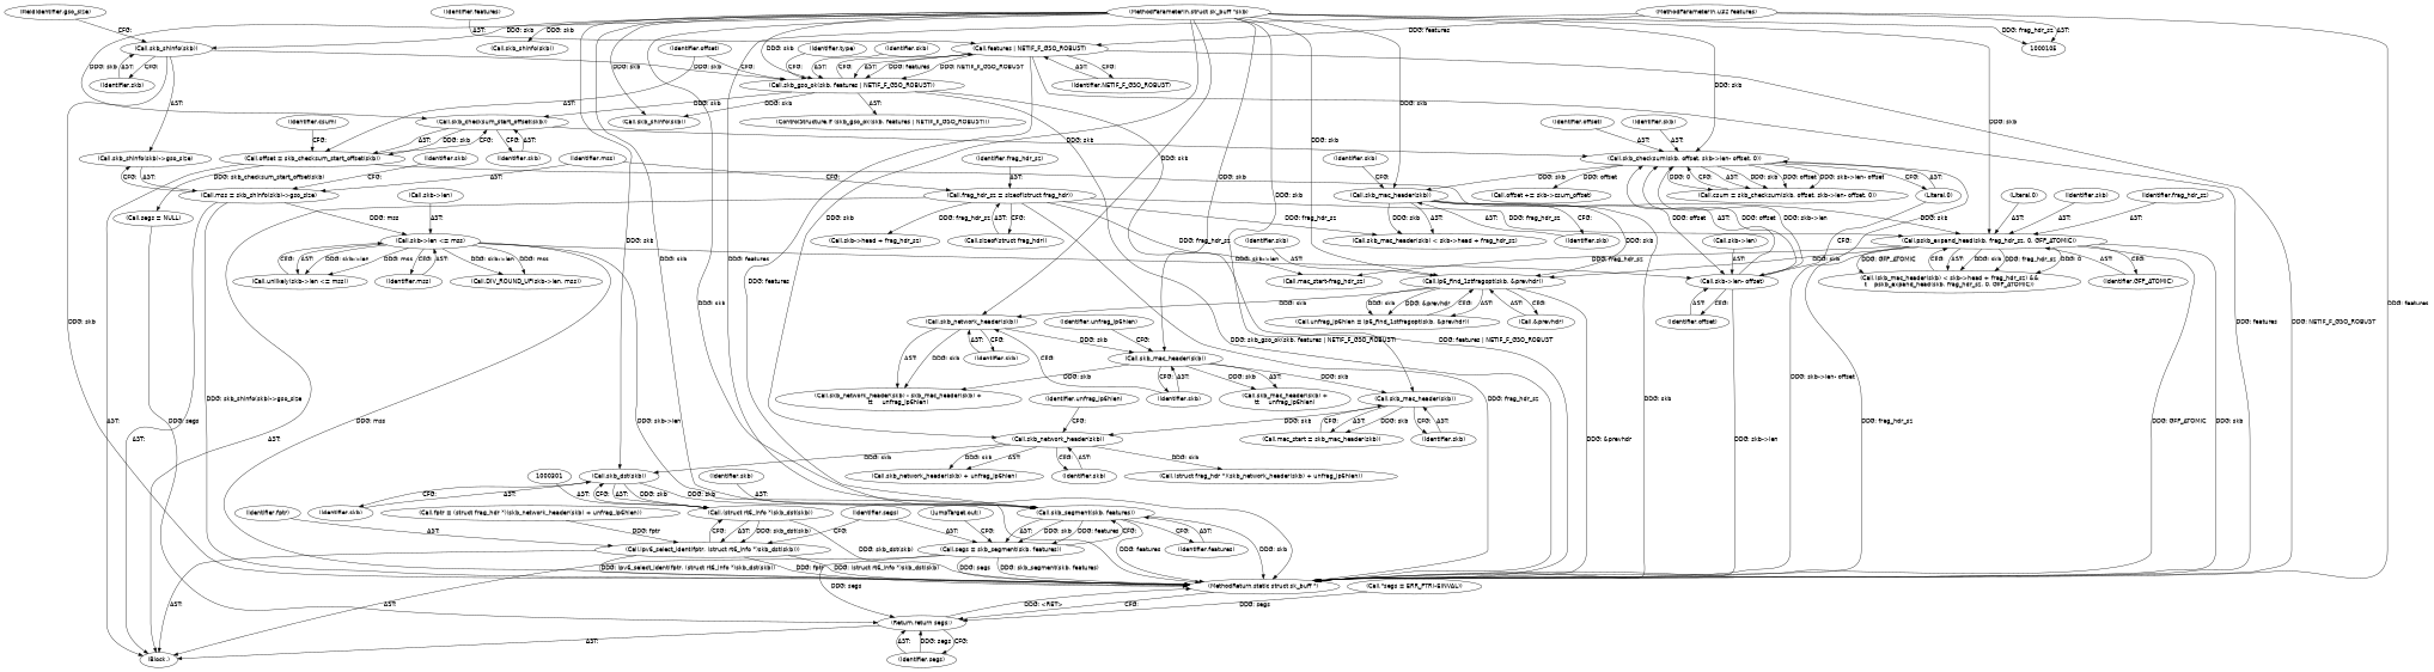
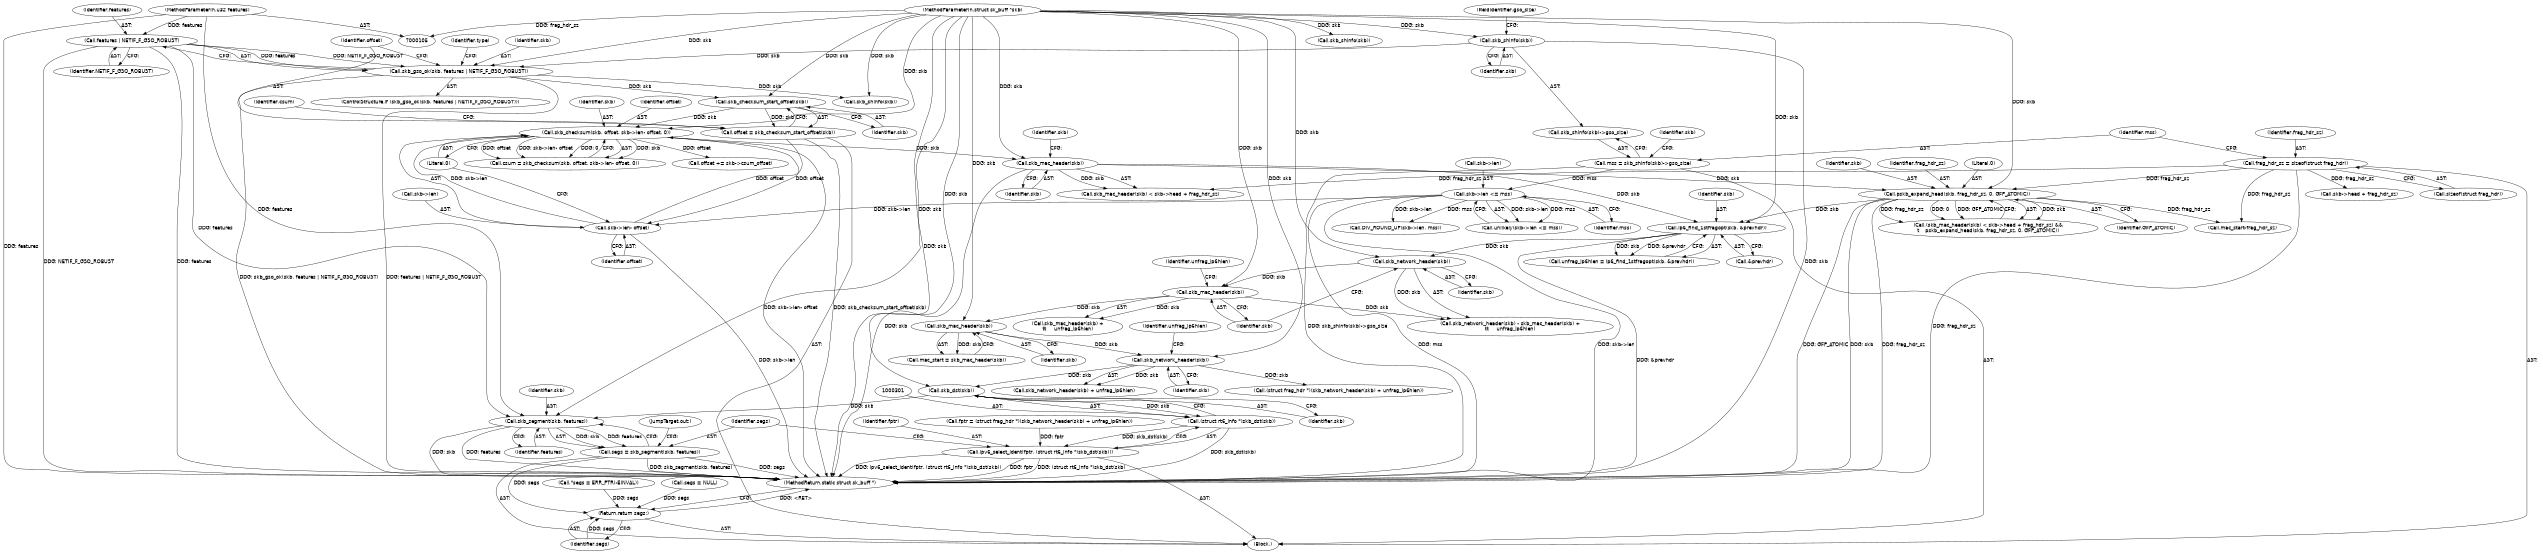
  digraph {
    fontname="DejaVu Sans"
    node [fontname="DejaVu Sans"]
    edge [fontname="DejaVu Sans"]
    n1 [label="(Call,skb_dst(skb))"]
    n2 [label="(Call,(struct rt6_info *)skb_dst(skb))"]
    n3 [label="(Call,skb_segment(skb, features))"]
    n4 [label="(Identifier,skb)"]
    n5 [label="(MethodReturn,static struct sk_buff *)"]
    n6 [label="(Call,ipv6_select_ident(fptr, (struct rt6_info *)skb_dst(skb)))"]
    n7 [label="(Call,segs = skb_segment(skb, features))"]
    n8 [label="(Identifier,features)"]
    n9 [label="(Call,skb_network_header(skb))"]
    n10 [label="(Call,(struct frag_hdr *)(skb_network_header(skb) + unfrag_ip6hlen))"]
    n11 [label="(Identifier,skb)"]
    n12 [label="(Call,skb_network_header(skb) + unfrag_ip6hlen)"]
    n13 [label="(Call,skb_mac_header(skb))"]
    n14 [label="(Call,mac_start = skb_mac_header(skb))"]
    n15 [label="(Identifier,skb)"]
    n16 [label="(Call,skb_mac_header(skb))"]
    n17 [label="(Call,skb_network_header(skb) - skb_mac_header(skb) +\n\t\t     unfrag_ip6hlen)"]
    n18 [label="(Identifier,skb)"]
    n19 [label="(Call,skb_mac_header(skb) +\n\t\t     unfrag_ip6hlen)"]
    n20 [label="(Call,skb_network_header(skb))"]
    n21 [label="(Identifier,skb)"]
    n22 [label="(Call,ip6_find_1stfragopt(skb, &prevhdr))"]
    n23 [label="(Call,&prevhdr)"]
    n24 [label="(Call,unfrag_ip6hlen = ip6_find_1stfragopt(skb, &prevhdr))"]
    n25 [label="(Return,return segs;)"]
    n26 [label="(Call,skb_mac_header(skb))"]
    n27 [label="(Call,pskb_expand_head(skb, frag_hdr_sz, 0, GFP_ATOMIC))"]
    n28 [label="(Call,skb_mac_header(skb) < skb->head + frag_hdr_sz)"]
    n29 [label="(Identifier,skb)"]
    n30 [label="(Call,(skb_mac_header(skb) < skb->head + frag_hdr_sz) &&\n\t    pskb_expand_head(skb, frag_hdr_sz, 0, GFP_ATOMIC))"]
    n31 [label="(Call,mac_start-frag_hdr_sz)"]
    n32 [label="(Identifier,GFP_ATOMIC)"]
    n33 [label="(Call,skb_checksum(skb, offset, skb->len- offset, 0))"]
    n34 [label="(Literal,0)"]
    n35 [label="(Call,csum = skb_checksum(skb, offset, skb->len- offset, 0))"]
    n36 [label="(Call,offset += skb->csum_offset)"]
    n37 [label="(Call,skb->len- offset)"]
    n38 [label="(Call,skb_checksum_start_offset(skb))"]
    n39 [label="(Call,offset = skb_checksum_start_offset(skb))"]
    n40 [label="(Identifier,skb)"]
    n41 [label="(Block,)"]
    n42 [label="(Call,skb_gso_ok(skb, features | NETIF_F_GSO_ROBUST))"]
    n43 [label="(Call,features | NETIF_F_GSO_ROBUST)"]
    n44 [label="(ControlStructure,if (skb_gso_ok(skb, features | NETIF_F_GSO_ROBUST)))"]
    n45 [label="(Call,skb_shinfo(skb))"]
    n46 [label="(Identifier,NETIF_F_GSO_ROBUST)"]
    n47 [label="(Call,skb_shinfo(skb))"]
    n48 [label="(Call,skb_shinfo(skb)->gso_size)"]
    n49 [label="(Identifier,skb)"]
    n50 [label="(Call,mss = skb_shinfo(skb)->gso_size)"]
    n51 [label="(MethodParameterIn,struct sk_buff *skb)"]
    n52 [label="(Call,skb_shinfo(skb))"]
-   1000105
+   1000105 [label=7000105]
    n54 [label="(MethodParameterIn,u32 features)"]
    n55 [label="(Identifier,offset)"]
    n56 [label="(Call,skb->len <= mss)"]
    n57 [label="(Identifier,mss)"]
    n58 [label="(Call,DIV_ROUND_UP(skb->len, mss))"]
    n59 [label="(Call,unlikely(skb->len <= mss))"]
    n60 [label="(Call,frag_hdr_sz = sizeof(struct frag_hdr))"]
    n61 [label="(Call,sizeof(struct frag_hdr))"]
    n62 [label="(Call,skb->head + frag_hdr_sz)"]
    n63 [label="(Identifier,segs)"]
    n64 [label="(Identifier,csum)"]
    n65 [label="(Identifier,type)"]
    n66 [label="(Identifier,offset)"]
    n67 [label="(JumpTarget,out:)"]
    n68 [label="(Literal,0)"]
    n69 [label="(Call,skb->len)"]
    n70 [label="(Identifier,skb)"]
    n71 [label="(Identifier,segs)"]
    n72 [label="(Identifier,fptr)"]
    n73 [label="(Identifier,frag_hdr_sz)"]
    n74 [label="(Call,fptr = (struct frag_hdr *)(skb_network_header(skb) + unfrag_ip6hlen))"]
    n75 [label="(FieldIdentifier,gso_size)"]
    n76 [label="(Call,skb->len)"]
    n77 [label="(Identifier,skb)"]
    n78 [label="(Identifier,features)"]
    n79 [label="(Identifier,frag_hdr_sz)"]
    n80 [label="(Identifier,mss)"]
    n81 [label="(Identifier,unfrag_ip6hlen)"]
    n82 [label="(Identifier,skb)"]
    n83 [label="(Identifier,skb)"]
    n84 [label="(Identifier,unfrag_ip6hlen)"]
    n85 [label="(Call,*segs = ERR_PTR(-EINVAL))"]
    n86 [label="(Identifier,skb)"]
    n87 [label="(Identifier,skb)"]
    n88 [label="(Identifier,skb)"]
    n89 [label="(Call,segs = NULL)"]
    n90 [label="(Identifier,offset)"]
    1000301
    n1 -> n2 [label="AST: "]
    n1 -> n2 [label="DDG: skb"]
    n1 -> n3 [label="DDG: skb"]
    n1 -> n4 [label="CFG: "]
    n2 -> n1 [label="CFG: "]
    n2 -> n5 [label="DDG: skb_dst(skb)"]
    n2 -> n6 [label="AST: "]
    n2 -> n6 [label="DDG: skb_dst(skb)"]
    n3 -> n5 [label="DDG: skb"]
    n3 -> n5 [label="DDG: features"]
    n3 -> n7 [label="AST: "]
    n3 -> n7 [label="DDG: skb"]
    n3 -> n7 [label="DDG: features"]
    n3 -> n8 [label="CFG: "]
    n4 -> n1 [label="AST: "]
    n5 -> n25 [label="CFG: "]
    n6 -> n2 [label="CFG: "]
    n6 -> n5 [label="DDG: ipv6_select_ident(fptr, (struct rt6_info *)skb_dst(skb))"]
    n6 -> n5 [label="DDG: fptr"]
    n6 -> n5 [label="DDG: (struct rt6_info *)skb_dst(skb)"]
    n6 -> n41 [label="AST: "]
    n7 -> n3 [label="CFG: "]
    n7 -> n5 [label="DDG: segs"]
    n7 -> n5 [label="DDG: skb_segment(skb, features)"]
    n7 -> n25 [label="DDG: segs"]
    n7 -> n41 [label="AST: "]
    n8 -> n3 [label="AST: "]
    n9 -> n1 [label="DDG: skb"]
    n9 -> n10 [label="DDG: skb"]
    n9 -> n11 [label="CFG: "]
    n9 -> n12 [label="AST: "]
    n9 -> n12 [label="DDG: skb"]
    n11 -> n9 [label="AST: "]
    n13 -> n9 [label="DDG: skb"]
    n13 -> n14 [label="AST: "]
    n13 -> n14 [label="DDG: skb"]
    n13 -> n15 [label="CFG: "]
    n14 -> n13 [label="CFG: "]
    n15 -> n13 [label="AST: "]
    n16 -> n13 [label="DDG: skb"]
    n16 -> n17 [label="DDG: skb"]
    n16 -> n18 [label="CFG: "]
    n16 -> n19 [label="AST: "]
    n16 -> n19 [label="DDG: skb"]
    n18 -> n16 [label="AST: "]
    n18 -> n20 [label="CFG: "]
    n20 -> n16 [label="DDG: skb"]
    n20 -> n17 [label="AST: "]
    n20 -> n17 [label="DDG: skb"]
    n20 -> n21 [label="CFG: "]
    n21 -> n20 [label="AST: "]
    n22 -> n5 [label="DDG: &prevhdr"]
    n22 -> n20 [label="DDG: skb"]
    n22 -> n23 [label="CFG: "]
    n22 -> n24 [label="AST: "]
    n22 -> n24 [label="DDG: skb"]
    n22 -> n24 [label="DDG: &prevhdr"]
    n23 -> n22 [label="AST: "]
    n24 -> n22 [label="CFG: "]
    n25 -> n5 [label="DDG: <RET>"]
    n25 -> n41 [label="AST: "]
    n25 -> n63 [label="CFG: "]
    n26 -> n5 [label="DDG: skb"]
    n26 -> n22 [label="DDG: skb"]
    n26 -> n27 [label="DDG: skb"]
    n26 -> n28 [label="AST: "]
    n26 -> n28 [label="DDG: skb"]
    n26 -> n29 [label="CFG: "]
    n27 -> n5 [label="DDG: skb"]
    n27 -> n5 [label="DDG: frag_hdr_sz"]
    n27 -> n5 [label="DDG: GFP_ATOMIC"]
    n27 -> n22 [label="DDG: skb"]
    n27 -> n30 [label="AST: "]
    n27 -> n30 [label="DDG: skb"]
    n27 -> n30 [label="DDG: frag_hdr_sz"]
    n27 -> n30 [label="DDG: 0"]
    n27 -> n30 [label="DDG: GFP_ATOMIC"]
    n27 -> n31 [label="DDG: frag_hdr_sz"]
    n27 -> n32 [label="CFG: "]
    n29 -> n26 [label="AST: "]
    n30 -> n27 [label="CFG: "]
    n32 -> n27 [label="AST: "]
    n33 -> n5 [label="DDG: skb->len- offset"]
    n33 -> n26 [label="DDG: skb"]
    n33 -> n34 [label="CFG: "]
    n33 -> n35 [label="AST: "]
    n33 -> n35 [label="DDG: skb"]
    n33 -> n35 [label="DDG: offset"]
    n33 -> n35 [label="DDG: skb->len- offset"]
    n33 -> n35 [label="DDG: 0"]
    n33 -> n36 [label="DDG: offset"]
    n34 -> n33 [label="AST: "]
    n34 -> n37 [label="CFG: "]
    n35 -> n33 [label="CFG: "]
    n37 -> n5 [label="DDG: skb->len"]
    n37 -> n33 [label="AST: "]
    n37 -> n33 [label="DDG: offset"]
    n37 -> n33 [label="DDG: skb->len"]
    n37 -> n55 [label="CFG: "]
    n38 -> n33 [label="DDG: skb"]
    n38 -> n39 [label="AST: "]
    n38 -> n39 [label="DDG: skb"]
    n38 -> n40 [label="CFG: "]
-   n39 -> n89 [label="DDG: skb_checksum_start_offset(skb)"]
+   n39 -> n5 [label="DDG: skb_checksum_start_offset(skb)"]
    n39 -> n37 [label="DDG: offset"]
    n39 -> n38 [label="CFG: "]
    n39 -> n41 [label="AST: "]
    n40 -> n38 [label="AST: "]
    n42 -> n5 [label="DDG: skb_gso_ok(skb, features | NETIF_F_GSO_ROBUST)"]
    n42 -> n5 [label="DDG: features | NETIF_F_GSO_ROBUST"]
    n42 -> n38 [label="DDG: skb"]
    n42 -> n43 [label="CFG: "]
    n42 -> n44 [label="AST: "]
    n42 -> n45 [label="DDG: skb"]
    n43 -> n3 [label="DDG: features"]
    n43 -> n5 [label="DDG: NETIF_F_GSO_ROBUST"]
    n43 -> n5 [label="DDG: features"]
    n43 -> n42 [label="AST: "]
    n43 -> n42 [label="DDG: features"]
    n43 -> n42 [label="DDG: NETIF_F_GSO_ROBUST"]
    n43 -> n46 [label="CFG: "]
    n46 -> n43 [label="AST: "]
    n47 -> n5 [label="DDG: skb"]
    n47 -> n42 [label="DDG: skb"]
    n47 -> n48 [label="AST: "]
    n47 -> n49 [label="CFG: "]
    n48 -> n50 [label="AST: "]
    n49 -> n47 [label="AST: "]
    n50 -> n5 [label="DDG: skb_shinfo(skb)->gso_size"]
    n50 -> n41 [label="AST: "]
    n50 -> n48 [label="CFG: "]
    n50 -> n56 [label="DDG: mss"]
    n51 -> n1 [label="DDG: skb"]
    n51 -> n3 [label="DDG: skb"]
    n51 -> n5 [label="DDG: skb"]
    n51 -> n9 [label="DDG: skb"]
    n51 -> n13 [label="DDG: skb"]
    n51 -> n16 [label="DDG: skb"]
    n51 -> n20 [label="DDG: skb"]
    n51 -> n22 [label="DDG: skb"]
    n51 -> n26 [label="DDG: skb"]
    n51 -> n27 [label="DDG: skb"]
    n51 -> n33 [label="DDG: skb"]
    n51 -> n38 [label="DDG: skb"]
    n51 -> n42 [label="DDG: skb"]
    n51 -> n45 [label="DDG: skb"]
    n51 -> n47 [label="DDG: skb"]
    n51 -> n52 [label="DDG: skb"]
    n51 -> 1000105 [label="DDG: frag_hdr_sz"]
    n54 -> n3 [label="DDG: features"]
    n54 -> n5 [label="DDG: features"]
    n54 -> n43 [label="DDG: features"]
    n54 -> 1000105 [label="AST: "]
    n55 -> n37 [label="AST: "]
    n56 -> n5 [label="DDG: mss"]
    n56 -> n5 [label="DDG: skb->len"]
    n56 -> n37 [label="DDG: skb->len"]
    n56 -> n57 [label="CFG: "]
    n56 -> n58 [label="DDG: skb->len"]
    n56 -> n58 [label="DDG: mss"]
    n56 -> n59 [label="AST: "]
    n56 -> n59 [label="DDG: skb->len"]
    n56 -> n59 [label="DDG: mss"]
    n57 -> n56 [label="AST: "]
    n59 -> n56 [label="CFG: "]
    n60 -> n5 [label="DDG: frag_hdr_sz"]
    n60 -> n27 [label="DDG: frag_hdr_sz"]
    n60 -> n28 [label="DDG: frag_hdr_sz"]
    n60 -> n31 [label="DDG: frag_hdr_sz"]
    n60 -> n41 [label="AST: "]
    n60 -> n61 [label="CFG: "]
    n60 -> n62 [label="DDG: frag_hdr_sz"]
    n61 -> n60 [label="AST: "]
    n63 -> n25 [label="AST: "]
    n63 -> n25 [label="DDG: segs"]
    n64 -> n39 [label="CFG: "]
    n65 -> n42 [label="CFG: "]
    n66 -> n33 [label="AST: "]
    n67 -> n7 [label="CFG: "]
    n68 -> n27 [label="AST: "]
    n69 -> n37 [label="AST: "]
    n70 -> n27 [label="AST: "]
    n71 -> n6 [label="CFG: "]
    n71 -> n7 [label="AST: "]
    n72 -> n6 [label="AST: "]
    n73 -> n27 [label="AST: "]
    n74 -> n6 [label="DDG: fptr"]
    n75 -> n47 [label="CFG: "]
    n76 -> n56 [label="AST: "]
    n77 -> n3 [label="AST: "]
    n78 -> n43 [label="AST: "]
    n79 -> n60 [label="AST: "]
    n80 -> n50 [label="AST: "]
    n80 -> n60 [label="CFG: "]
    n81 -> n9 [label="CFG: "]
    n82 -> n50 [label="CFG: "]
    n83 -> n33 [label="AST: "]
    n84 -> n16 [label="CFG: "]
    n85 -> n25 [label="DDG: segs"]
    n86 -> n26 [label="CFG: "]
    n87 -> n42 [label="AST: "]
    n88 -> n22 [label="AST: "]
    n89 -> n25 [label="DDG: segs"]
    n90 -> n39 [label="AST: "]
    n90 -> n42 [label="CFG: "]
    1000301 -> n2 [label="AST: "]
  }
